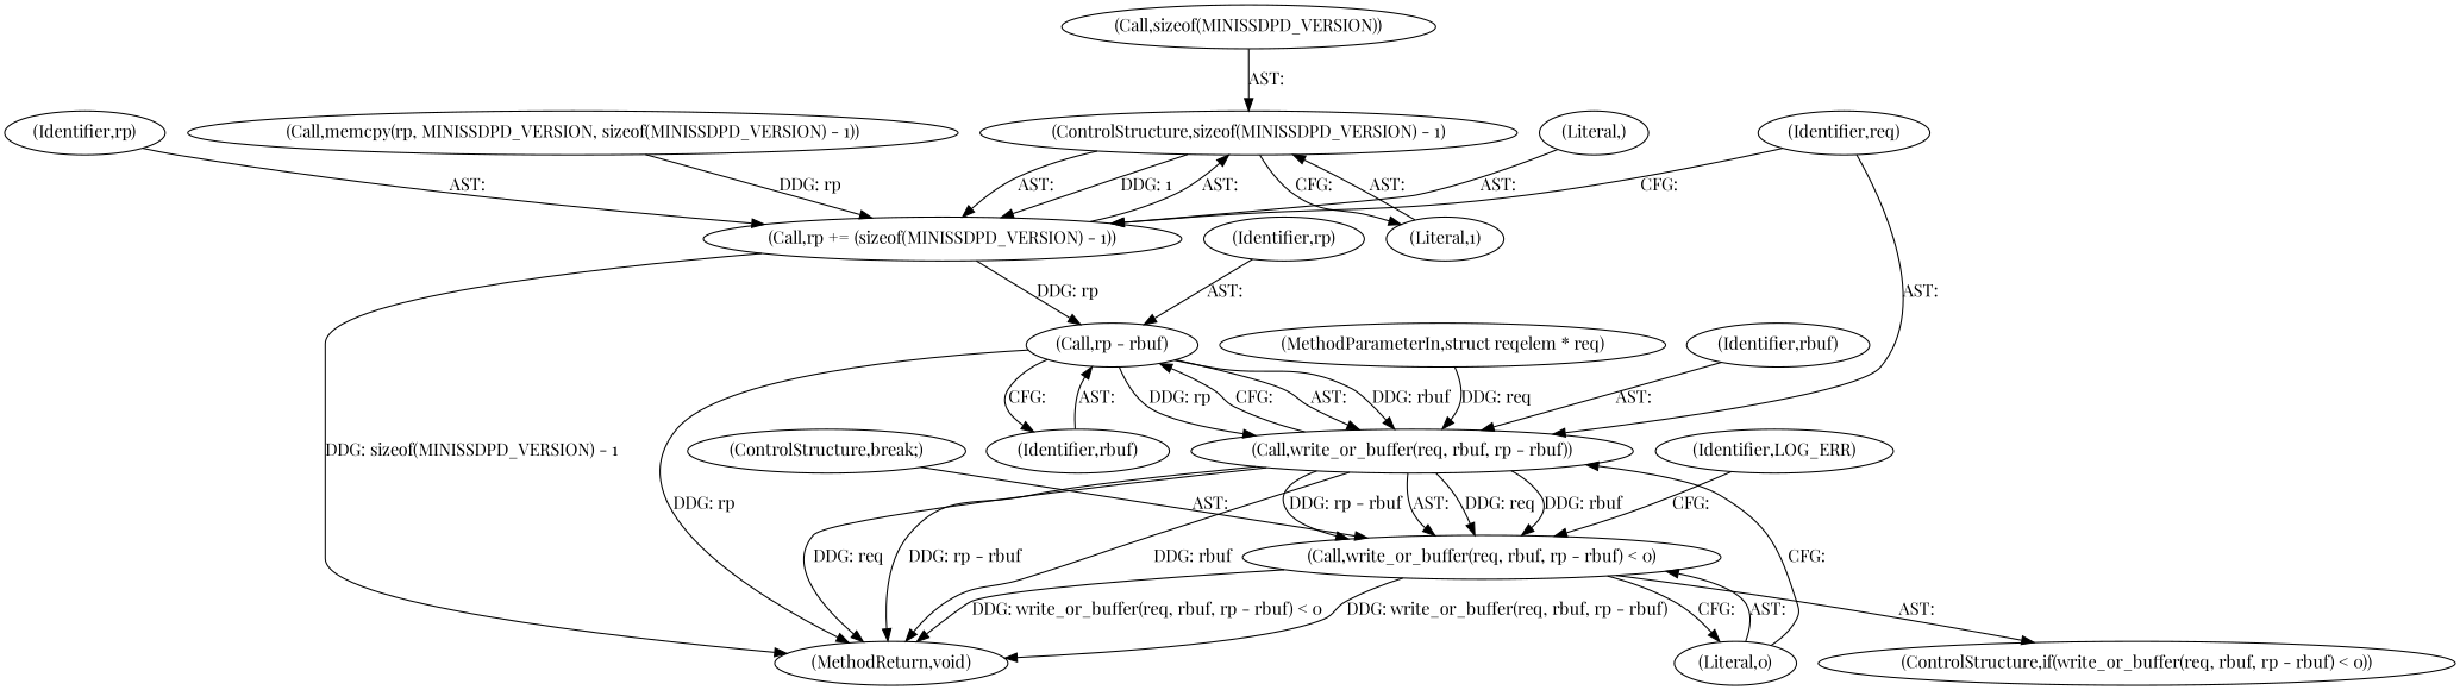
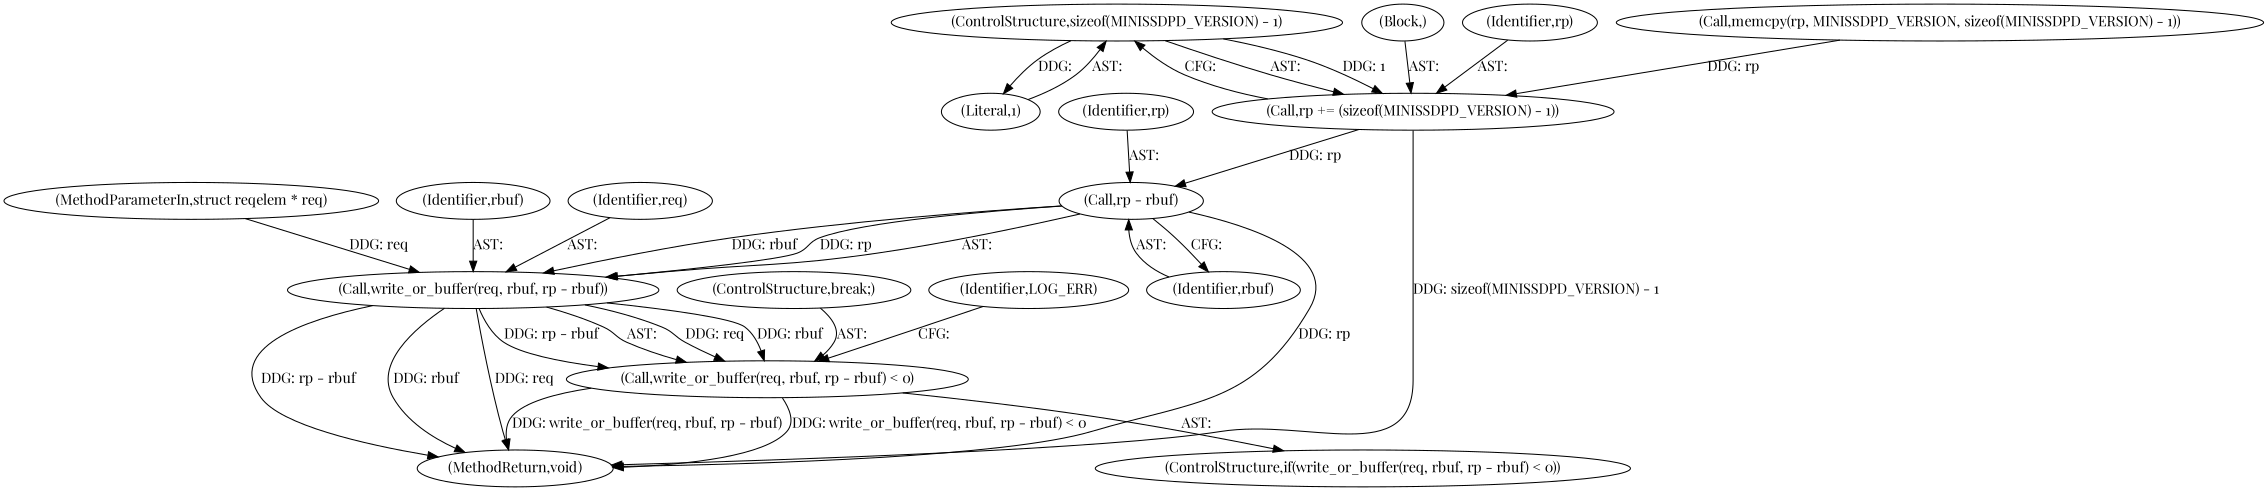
  digraph {
    fontname="Playfair Display"
    node [fontname="Playfair Display"]
    edge [fontname="Playfair Display"]
    n1 [label="(ControlStructure,sizeof(MINISSDPD_VERSION) - 1)"]
    n2 [label="(Call,rp += (sizeof(MINISSDPD_VERSION) - 1))"]
    n3 [label="(Literal,1)"]
    n4 [label="(Call,rp - rbuf)"]
    n5 [label="(MethodReturn,void)"]
    n6 [label="(Call,write_or_buffer(req, rbuf, rp - rbuf))"]
    n7 [label="(Identifier,rbuf)"]
-   n8 [label="(Literal,)"]
+   n8 [label="(Block,)"]
    n9 [label="(Call,write_or_buffer(req, rbuf, rp - rbuf) < 0)"]
-   n10 [label="(Literal,0)"]
    n11 [label="(ControlStructure,if(write_or_buffer(req, rbuf, rp - rbuf) < 0))"]
    n12 [label="(Identifier,rp)"]
-   n13 [label="(Call,sizeof(MINISSDPD_VERSION))"]
    n14 [label="(Identifier,req)"]
    n15 [label="(Identifier,LOG_ERR)"]
    n16 [label="(Identifier,rp)"]
    n17 [label="(Call,memcpy(rp, MINISSDPD_VERSION, sizeof(MINISSDPD_VERSION) - 1))"]
    n18 [label="(MethodParameterIn,struct reqelem * req)"]
    n19 [label="(ControlStructure,break;)"]
    n20 [label="(Identifier,rbuf)"]
    n1 -> n2 [label="AST: "]
    n1 -> n2 [label="DDG: 1"]
-   n1 -> n3 [label="CFG: "]
-   n2 -> n1 [label="AST: "]
+   n1 -> n3 [label="DDG: "]
+   n2 -> n1 [label="CFG: "]
    n2 -> n4 [label="DDG: rp"]
    n2 -> n5 [label="DDG: sizeof(MINISSDPD_VERSION) - 1"]
    n3 -> n1 [label="AST: "]
    n4 -> n5 [label="DDG: rp"]
    n4 -> n6 [label="AST: "]
    n4 -> n6 [label="DDG: rbuf"]
    n4 -> n6 [label="DDG: rp"]
    n4 -> n7 [label="CFG: "]
-   n6 -> n4 [label="CFG: "]
    n6 -> n5 [label="DDG: rp - rbuf"]
    n6 -> n5 [label="DDG: rbuf"]
    n6 -> n5 [label="DDG: req"]
    n6 -> n9 [label="AST: "]
    n6 -> n9 [label="DDG: req"]
    n6 -> n9 [label="DDG: rbuf"]
    n6 -> n9 [label="DDG: rp - rbuf"]
    n7 -> n4 [label="AST: "]
    n8 -> n2 [label="AST: "]
    n9 -> n5 [label="DDG: write_or_buffer(req, rbuf, rp - rbuf) < 0"]
    n9 -> n5 [label="DDG: write_or_buffer(req, rbuf, rp - rbuf)"]
-   n9 -> n10 [label="CFG: "]
    n9 -> n11 [label="AST: "]
-   n10 -> n6 [label="CFG: "]
-   n10 -> n9 [label="AST: "]
    n12 -> n2 [label="AST: "]
-   n13 -> n1 [label="AST: "]
-   n14 -> n2 [label="CFG: "]
    n14 -> n6 [label="AST: "]
    n15 -> n9 [label="CFG: "]
    n16 -> n4 [label="AST: "]
    n17 -> n2 [label="DDG: rp"]
    n18 -> n6 [label="DDG: req"]
    n19 -> n9 [label="AST: "]
    n20 -> n6 [label="AST: "]
  }
